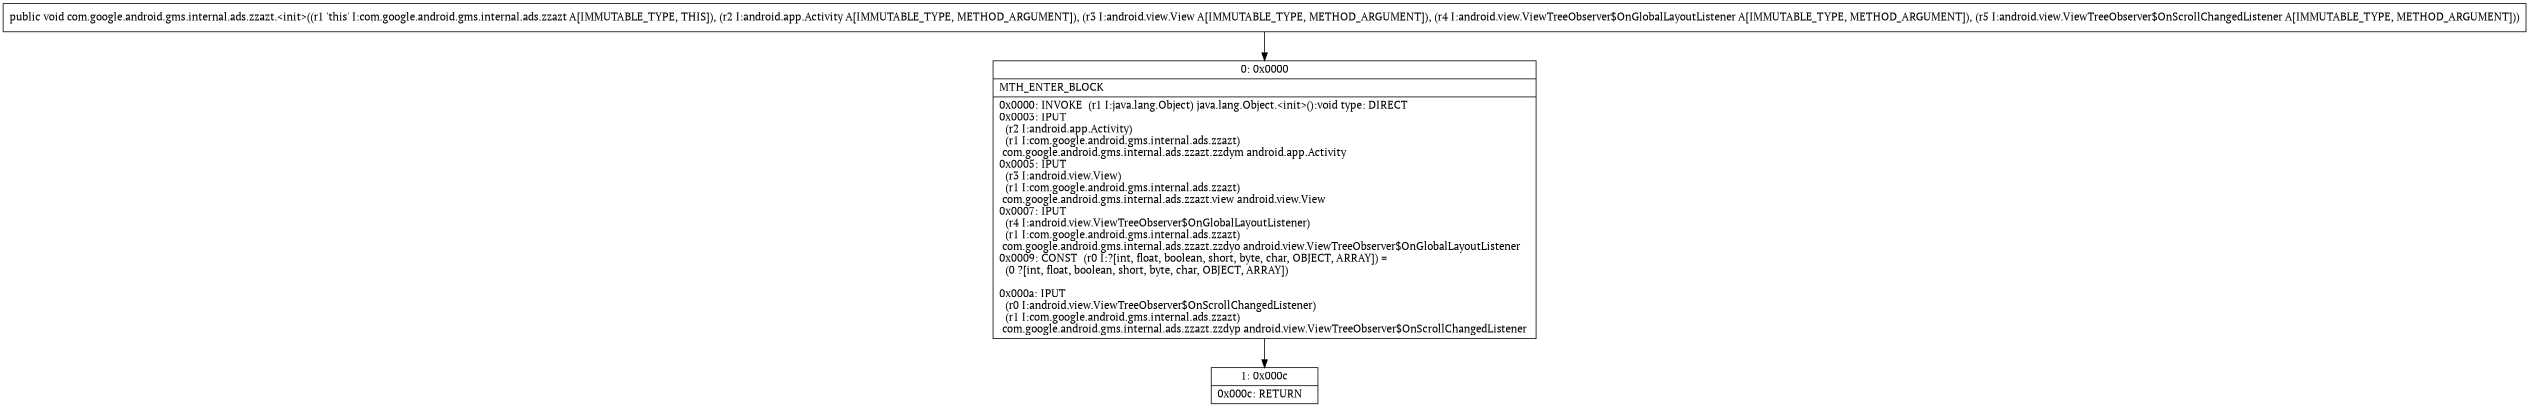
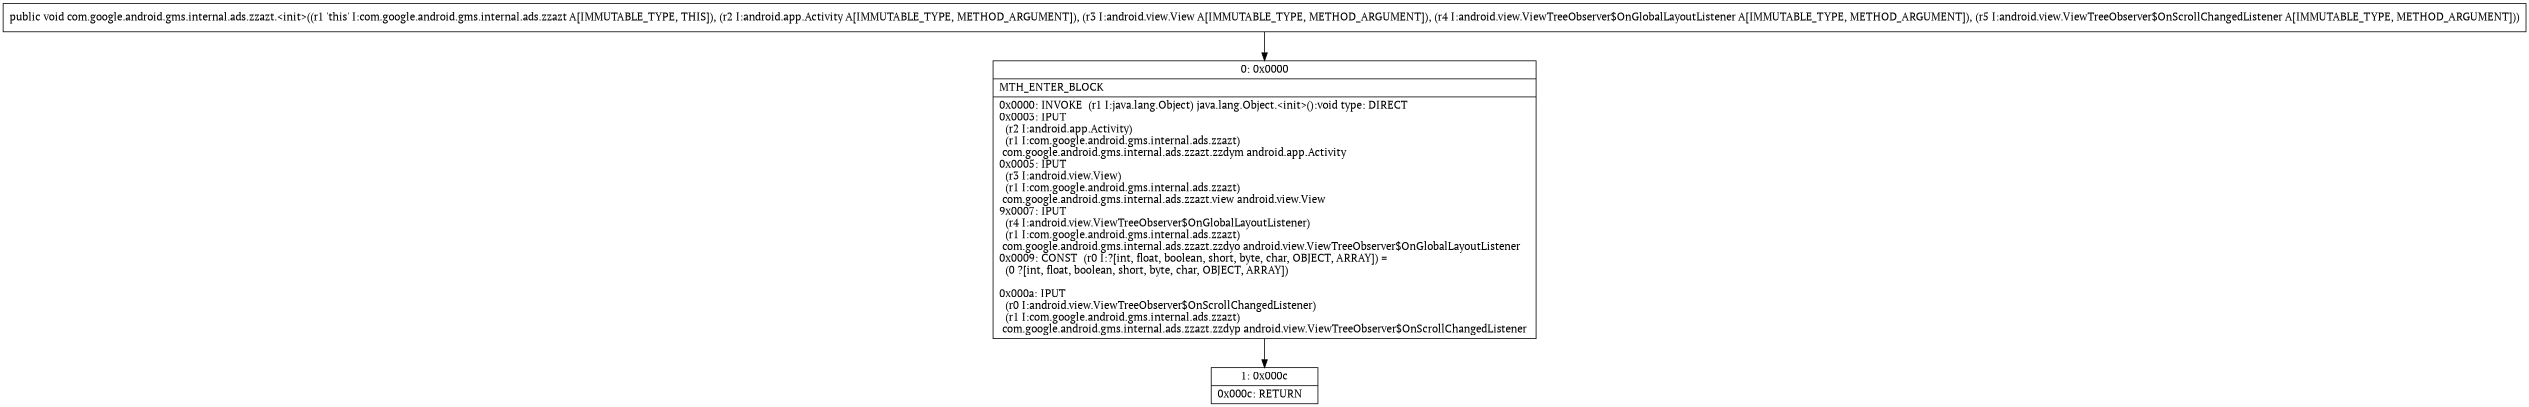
  digraph {
    fontname="PT Serif"
    node [shape=record fontname="PT Serif"]
    edge [fontname="PT Serif"]
-   n1 [label="{0\:\ 0x0000|MTH_ENTER_BLOCK\l|0x0000: INVOKE  (r1 I:java.lang.Object) java.lang.Object.\<init\>():void type: DIRECT \l0x0003: IPUT  \l  (r2 I:android.app.Activity)\l  (r1 I:com.google.android.gms.internal.ads.zzazt)\l com.google.android.gms.internal.ads.zzazt.zzdym android.app.Activity \l0x0005: IPUT  \l  (r3 I:android.view.View)\l  (r1 I:com.google.android.gms.internal.ads.zzazt)\l com.google.android.gms.internal.ads.zzazt.view android.view.View \l0x0007: IPUT  \l  (r4 I:android.view.ViewTreeObserver$OnGlobalLayoutListener)\l  (r1 I:com.google.android.gms.internal.ads.zzazt)\l com.google.android.gms.internal.ads.zzazt.zzdyo android.view.ViewTreeObserver$OnGlobalLayoutListener \l0x0009: CONST  (r0 I:?[int, float, boolean, short, byte, char, OBJECT, ARRAY]) = \l  (0 ?[int, float, boolean, short, byte, char, OBJECT, ARRAY])\l \l0x000a: IPUT  \l  (r0 I:android.view.ViewTreeObserver$OnScrollChangedListener)\l  (r1 I:com.google.android.gms.internal.ads.zzazt)\l com.google.android.gms.internal.ads.zzazt.zzdyp android.view.ViewTreeObserver$OnScrollChangedListener \l}"]
+   n1 [label="{0\:\ 0x0000|MTH_ENTER_BLOCK\l|0x0000: INVOKE  (r1 I:java.lang.Object) java.lang.Object.\<init\>():void type: DIRECT \l0x0003: IPUT  \l  (r2 I:android.app.Activity)\l  (r1 I:com.google.android.gms.internal.ads.zzazt)\l com.google.android.gms.internal.ads.zzazt.zzdym android.app.Activity \l0x0005: IPUT  \l  (r3 I:android.view.View)\l  (r1 I:com.google.android.gms.internal.ads.zzazt)\l com.google.android.gms.internal.ads.zzazt.view android.view.View \l9x0007: IPUT  \l  (r4 I:android.view.ViewTreeObserver$OnGlobalLayoutListener)\l  (r1 I:com.google.android.gms.internal.ads.zzazt)\l com.google.android.gms.internal.ads.zzazt.zzdyo android.view.ViewTreeObserver$OnGlobalLayoutListener \l0x0009: CONST  (r0 I:?[int, float, boolean, short, byte, char, OBJECT, ARRAY]) = \l  (0 ?[int, float, boolean, short, byte, char, OBJECT, ARRAY])\l \l0x000a: IPUT  \l  (r0 I:android.view.ViewTreeObserver$OnScrollChangedListener)\l  (r1 I:com.google.android.gms.internal.ads.zzazt)\l com.google.android.gms.internal.ads.zzazt.zzdyp android.view.ViewTreeObserver$OnScrollChangedListener \l}"]
    n2 [label="{1\:\ 0x000c|0x000c: RETURN   \l}"]
    n3 [label="{public void com.google.android.gms.internal.ads.zzazt.\<init\>((r1 'this' I:com.google.android.gms.internal.ads.zzazt A[IMMUTABLE_TYPE, THIS]), (r2 I:android.app.Activity A[IMMUTABLE_TYPE, METHOD_ARGUMENT]), (r3 I:android.view.View A[IMMUTABLE_TYPE, METHOD_ARGUMENT]), (r4 I:android.view.ViewTreeObserver$OnGlobalLayoutListener A[IMMUTABLE_TYPE, METHOD_ARGUMENT]), (r5 I:android.view.ViewTreeObserver$OnScrollChangedListener A[IMMUTABLE_TYPE, METHOD_ARGUMENT])) }"]
    n1 -> n2
    n3 -> n1
  }
